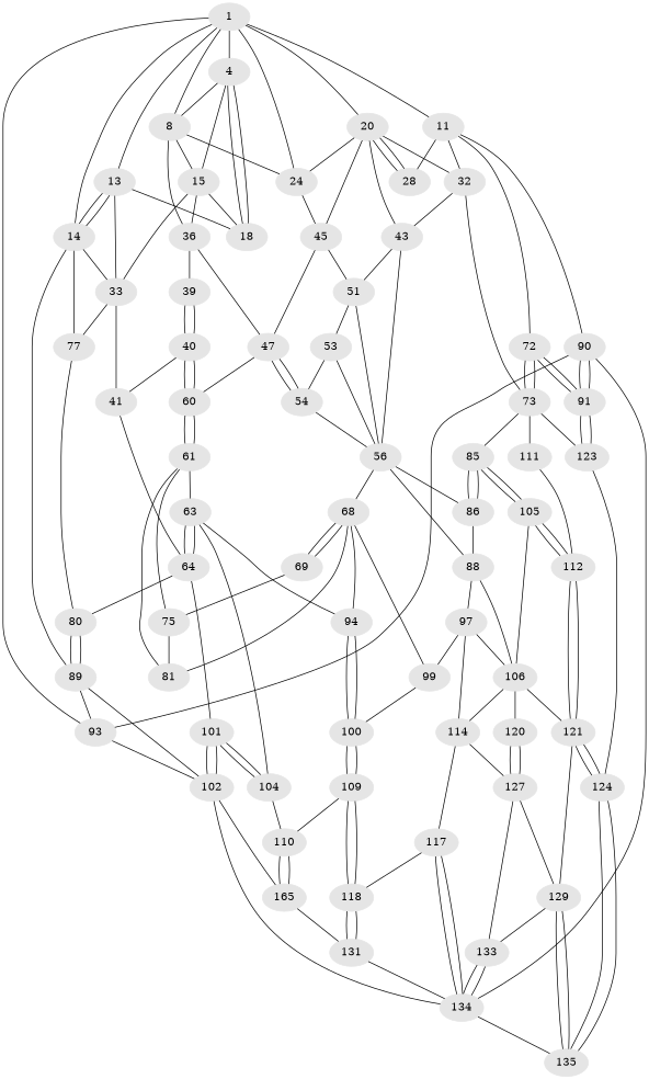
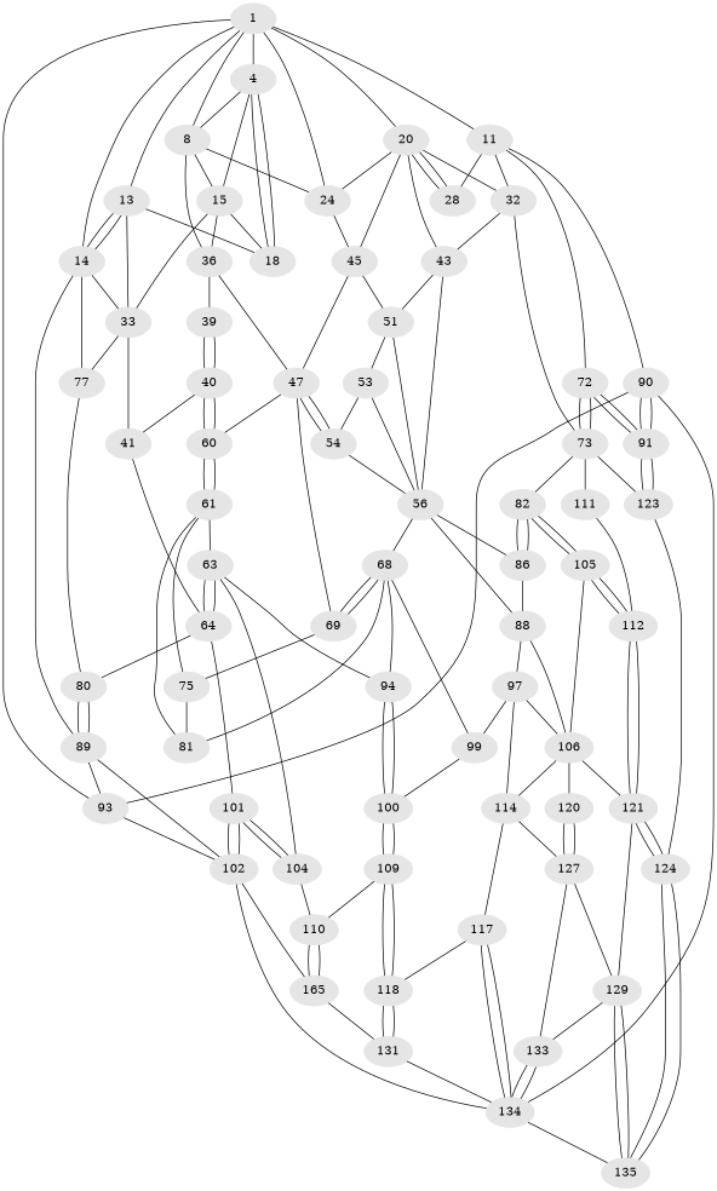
  graph {
    node [color=gray90 style=filled]
    1 [super="+2+6"]
    4 [super="+5"]
    8 [super="+25"]
    11 [super="+30"]
    13 [super="+19"]
    14 [super="+35"]
    20 [super="+21"]
    24 [super="+26"]
    93
    15 [super="+16"]
    18
    36 [super="+50+37"]
    28
    32 [super="+42"]
    72
    90
    33 [super="+38+34"]
    77
    89 [super="+92"]
    43 [super="+44+55"]
    45 [super="+46"]
    102 [super="+126"]
    39
    47 [super="+48"]
    73 [super="+115+74"]
    91
    134 [super="+136"]
    41 [super="+58"]
    80
    51 [super="+52"]
    56 [super="+65+57"]
-   85
+   85 [label=82]
    111
    123
    64 [super="+79"]
    40
    60
    54
    69 [super="+70"]
    61 [super="+62"]
    101
    53
    68 [super="+82"]
    86
    88 [super="+96"]
    75 [super="+76"]
    81
    94
    99
    97 [super="+98"]
    106 [super="+119+107"]
    63 [super="+95"]
    104
    100
    110
    105
    112
    124
    114 [super="+116"]
    120
    121 [super="+122"]
    n62 [label=165 super="+132"]
    135
    109
    117
    127 [super="+128"]
    118
    131
    129 [super="+130"]
    133
    1 -- 4
    1 -- 8
    1 -- 11 [weight=2]
    1 -- 13
    1 -- 14
    1 -- 20
    1 -- 24
    1 -- 93
    4 -- 8
    4 -- 15
    4 -- 18
    4 -- 18
    8 -- 24
    8 -- 15
    8 -- 36
    11 -- 28
    11 -- 32
    11 -- 72
    11 -- 90
    13 -- 14
    13 -- 14
    13 -- 18
    13 -- 33
    14 -- 33
    14 -- 77
    14 -- 89
    20 -- 24
    20 -- 28
    20 -- 28
    20 -- 32
    20 -- 43
    20 -- 45
    24 -- 45
    93 -- 102
    15 -- 18
    15 -- 36
    15 -- 33
    36 -- 39 [weight=2]
    36 -- 47
    32 -- 43 [weight=2]
    32 -- 73
    72 -- 73
    72 -- 73
    72 -- 91
    72 -- 91
    90 -- 93
    90 -- 91
    90 -- 91
    90 -- 134
    33 -- 77
    33 -- 41 [weight=2]
    77 -- 80
    89 -- 93
    89 -- 102
    43 -- 51
    43 -- 56
    45 -- 47
    45 -- 51
    102 -- 134
    102 -- n62 [weight=2]
    39 -- 40
    39 -- 40
    47 -- 60
    47 -- 54
    47 -- 54
+   47 -- 69
    73 -- 85
    73 -- 111 [weight=2]
    73 -- 123
    91 -- 123
    91 -- 123
    134 -- 135
    41 -- 64
    80 -- 89
    80 -- 89
    51 -- 56
    51 -- 53
    56 -- 68
    56 -- 86
    56 -- 88 [weight=2]
    85 -- 86
    85 -- 86
    85 -- 105
    85 -- 105
    111 -- 112
    123 -- 124
    64 -- 80
    64 -- 101
    40 -- 41
    40 -- 60
    40 -- 60
    60 -- 61
    60 -- 61
    54 -- 56
    69 -- 75 [weight=2]
    61 -- 75
    61 -- 81
    61 -- 63
    101 -- 102
    101 -- 102
    101 -- 104
    101 -- 104
    53 -- 56
    53 -- 54
    68 -- 69
    68 -- 69
    68 -- 81
    68 -- 94
    68 -- 99
    86 -- 88
    88 -- 97
    88 -- 106
    75 -- 81
    94 -- 100
    94 -- 100
    99 -- 100
    97 -- 99
    97 -- 106
    97 -- 114
    106 -- 114
    106 -- 120 [weight=2]
    106 -- 121
    63 -- 64
    63 -- 64
    63 -- 94
    63 -- 104
    104 -- 110
    100 -- 109
    100 -- 109
    110 -- n62
    110 -- n62
    105 -- 106
    105 -- 112
    105 -- 112
    112 -- 121
    112 -- 121
    124 -- 135
    124 -- 135
    114 -- 117
    114 -- 127
    120 -- 127
    120 -- 127
    121 -- 124
    121 -- 124
    121 -- 129
    n62 -- 131
    109 -- 110
    109 -- 118
    109 -- 118
    117 -- 134
    117 -- 134
    117 -- 118
    127 -- 129
    127 -- 133
    118 -- 131
    118 -- 131
    131 -- 134
    129 -- 135
    129 -- 135
    129 -- 133
    133 -- 134
    133 -- 134
  }
